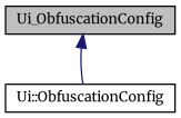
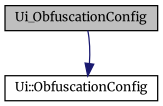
  digraph {
    fontname=Merriweather
    node [color=black fontname=Merriweather fontsize=10 shape=record style=filled]
    n1 [fillcolor=grey75 fontcolor=black height=0.2 label=Ui_ObfuscationConfig width=0.4]
    n2 [fillcolor=white height=0.2 label="Ui::ObfuscationConfig" width=0.4]
-   n1 -> n2 [color=midnightblue dir=back fontname=Merriweather fontsize=10 labelfontname=Helvetica labelfontsize=10 style=solid]
+   n2 -> n1 [color=midnightblue dir=back fontname=Merriweather fontsize=10 labelfontname=Helvetica labelfontsize=10 style=solid]
  }
